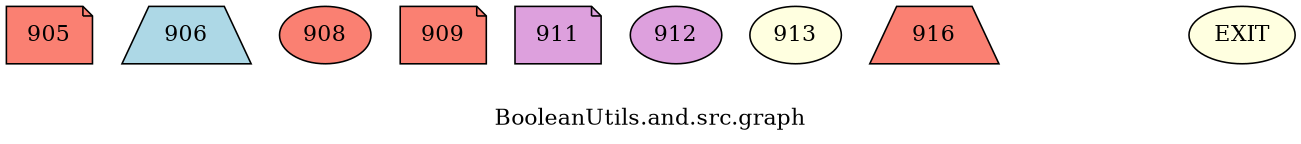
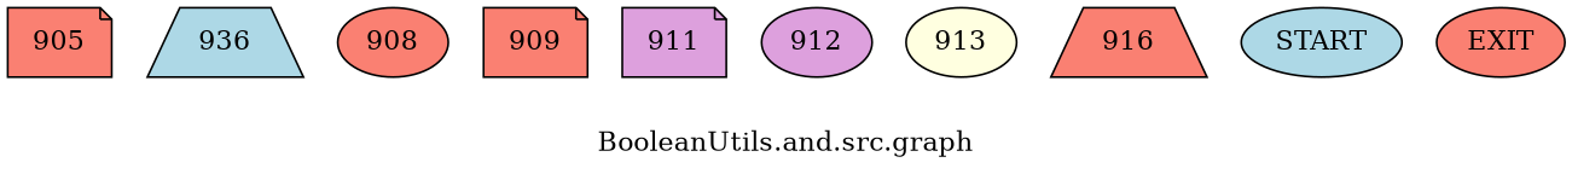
  digraph {
    label="BooleanUtils.and.src.graph"
    node [style=filled fillcolor=salmon shape=ellipse]
    n1 [label=905 shape=note]
-   n2 [label=906 fillcolor=lightblue shape=trapezium]
+   n2 [label=936 fillcolor=lightblue shape=trapezium]
    n3 [label=908]
    n4 [label=909 shape=note]
    n5 [label=911 fillcolor=plum shape=note]
    n6 [label=912 fillcolor=plum]
    n7 [label=913 fillcolor=lightyellow]
    n8 [label=916 shape=trapezium]
-   n10 [label=EXIT fillcolor=lightyellow]
+   n9 [label=START fillcolor=lightblue]
+   n10 [label=EXIT]
  }
